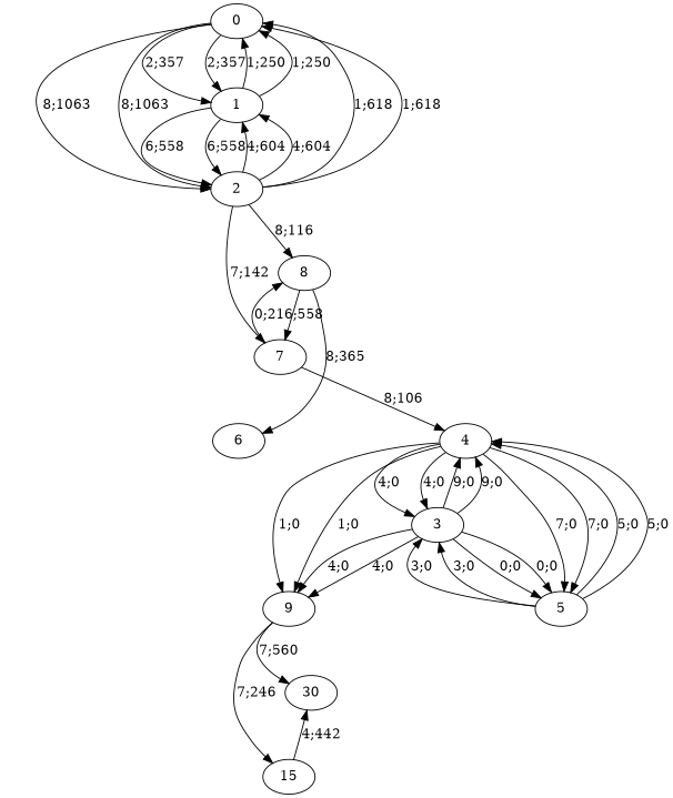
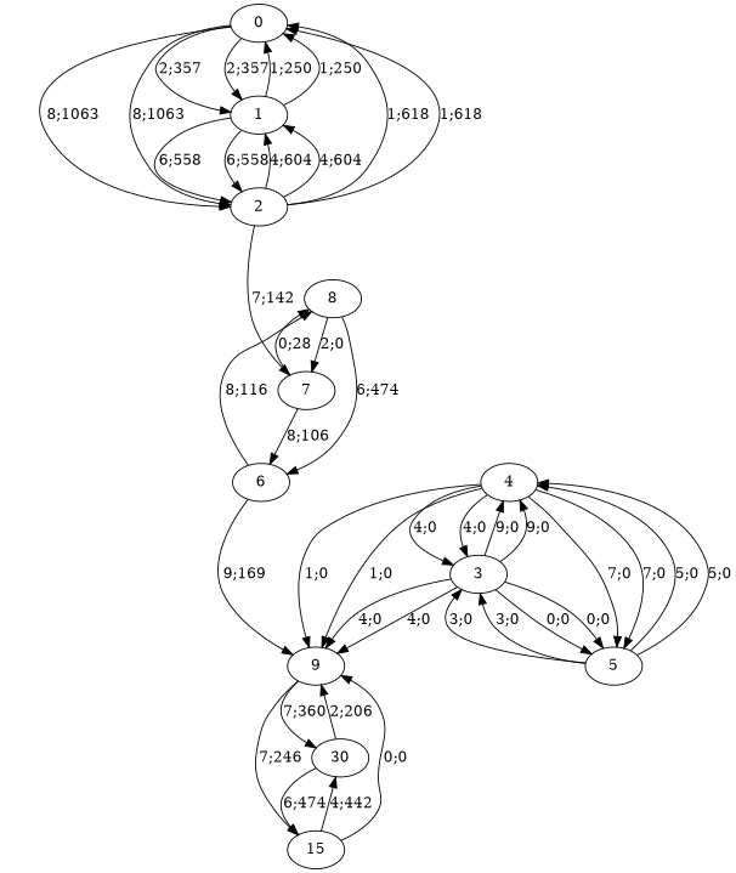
  digraph {
    edge [color=black]
    0
    1
    2
    7
    3
    9
    4
    5
    n9 [label=30]
    n10 [label=15]
    8
    6
    0 -> 1 [label="2;357"]
    0 -> 1 [label="2;357"]
    0 -> 2 [label="8;1063"]
    0 -> 2 [label="8;1063"]
    1 -> 0 [label="1;250"]
    1 -> 0 [label="1;250"]
    1 -> 2 [label="6;558"]
    1 -> 2 [label="6;558"]
    2 -> 0 [label="1;618"]
    2 -> 0 [label="1;618"]
    2 -> 1 [label="4;604"]
    2 -> 1 [label="4;604"]
    2 -> 7 [label="7;142"]
-   7 -> 8 [label="0;21"]
-   7 -> 4 [label="8;106"]
+   7 -> 8 [label="0;28"]
+   7 -> 6 [label="8;106"]
    3 -> 9 [label="4;0"]
    3 -> 9 [label="4;0"]
    3 -> 4 [label="9;0"]
    3 -> 4 [label="9;0"]
    3 -> 5 [label="0;0"]
    3 -> 5 [label="0;0"]
-   9 -> n9 [label="7;560"]
+   9 -> n9 [label="7;360"]
    9 -> n10 [label="7;246"]
    4 -> 3 [label="4;0"]
    4 -> 3 [label="4;0"]
    4 -> 9 [label="1;0"]
    4 -> 9 [label="1;0"]
    4 -> 5 [label="7;0"]
    4 -> 5 [label="7;0"]
    5 -> 3 [label="3;0"]
    5 -> 3 [label="3;0"]
    5 -> 4 [label="5;0"]
    5 -> 4 [label="5;0"]
+   n9 -> 9 [label="2;206"]
+   n9 -> n10 [label="6;474"]
+   n10 -> 9 [label="0;0"]
    n10 -> n9 [label="4;442"]
-   8 -> 7 [label="6;558"]
-   8 -> 6 [label="8;365"]
-   2 -> 8 [label="8;116"]
+   8 -> 7 [label="2;0"]
+   8 -> 6 [label="6;474"]
+   6 -> 9 [label="9;169"]
+   6 -> 8 [label="8;116"]
  }
